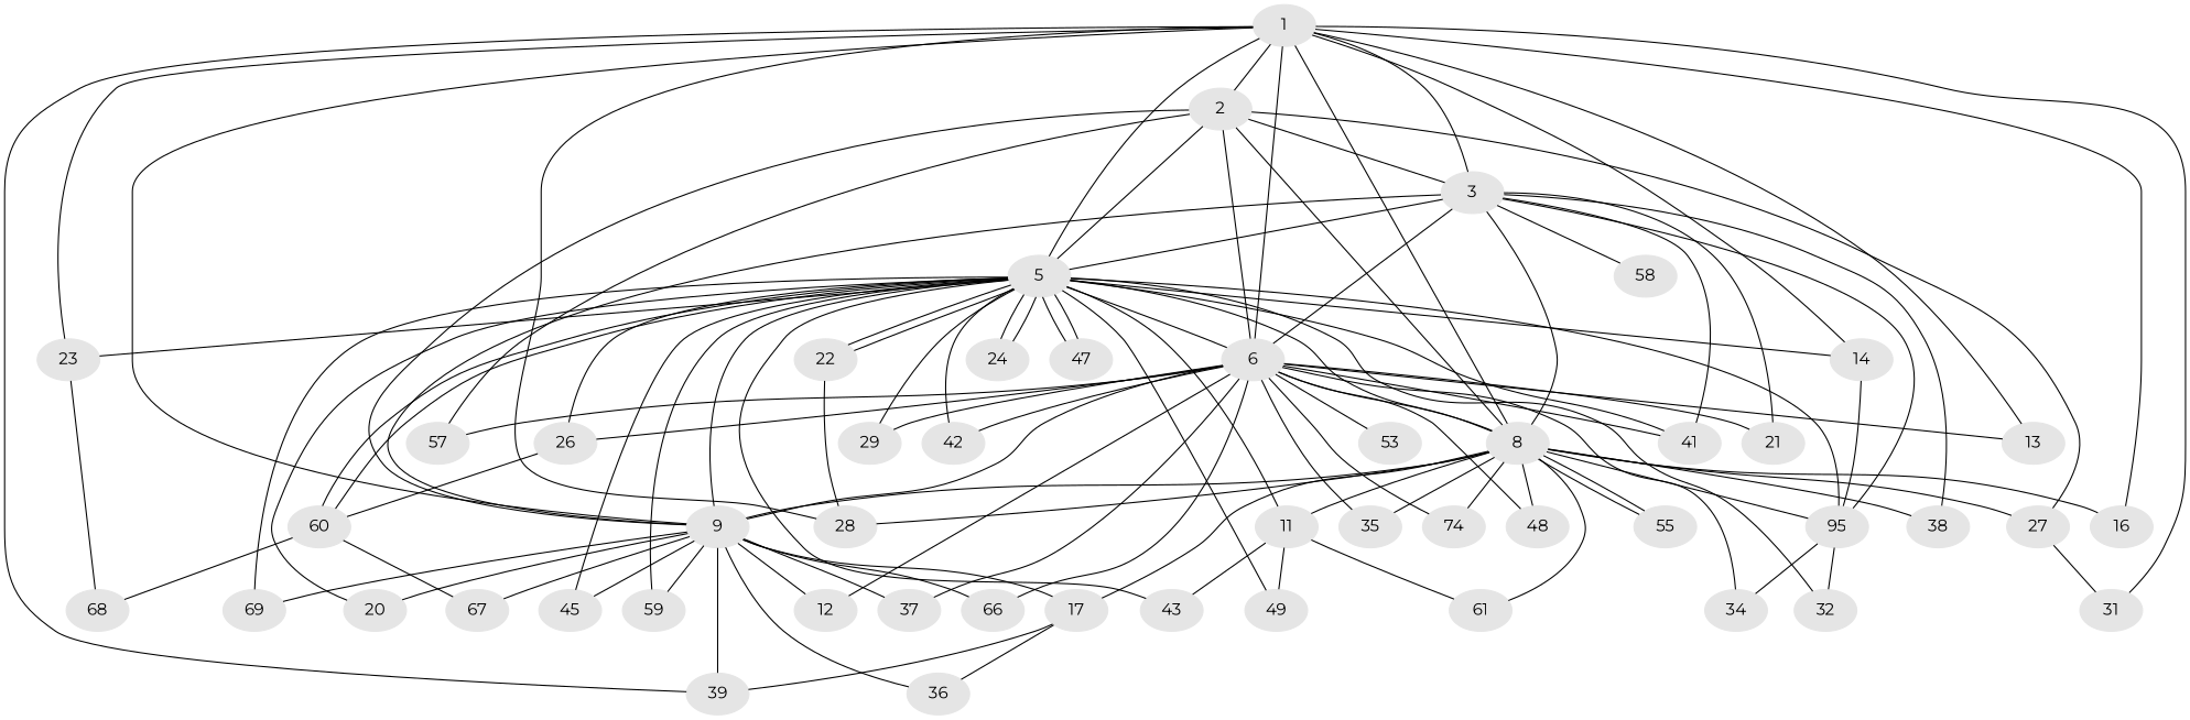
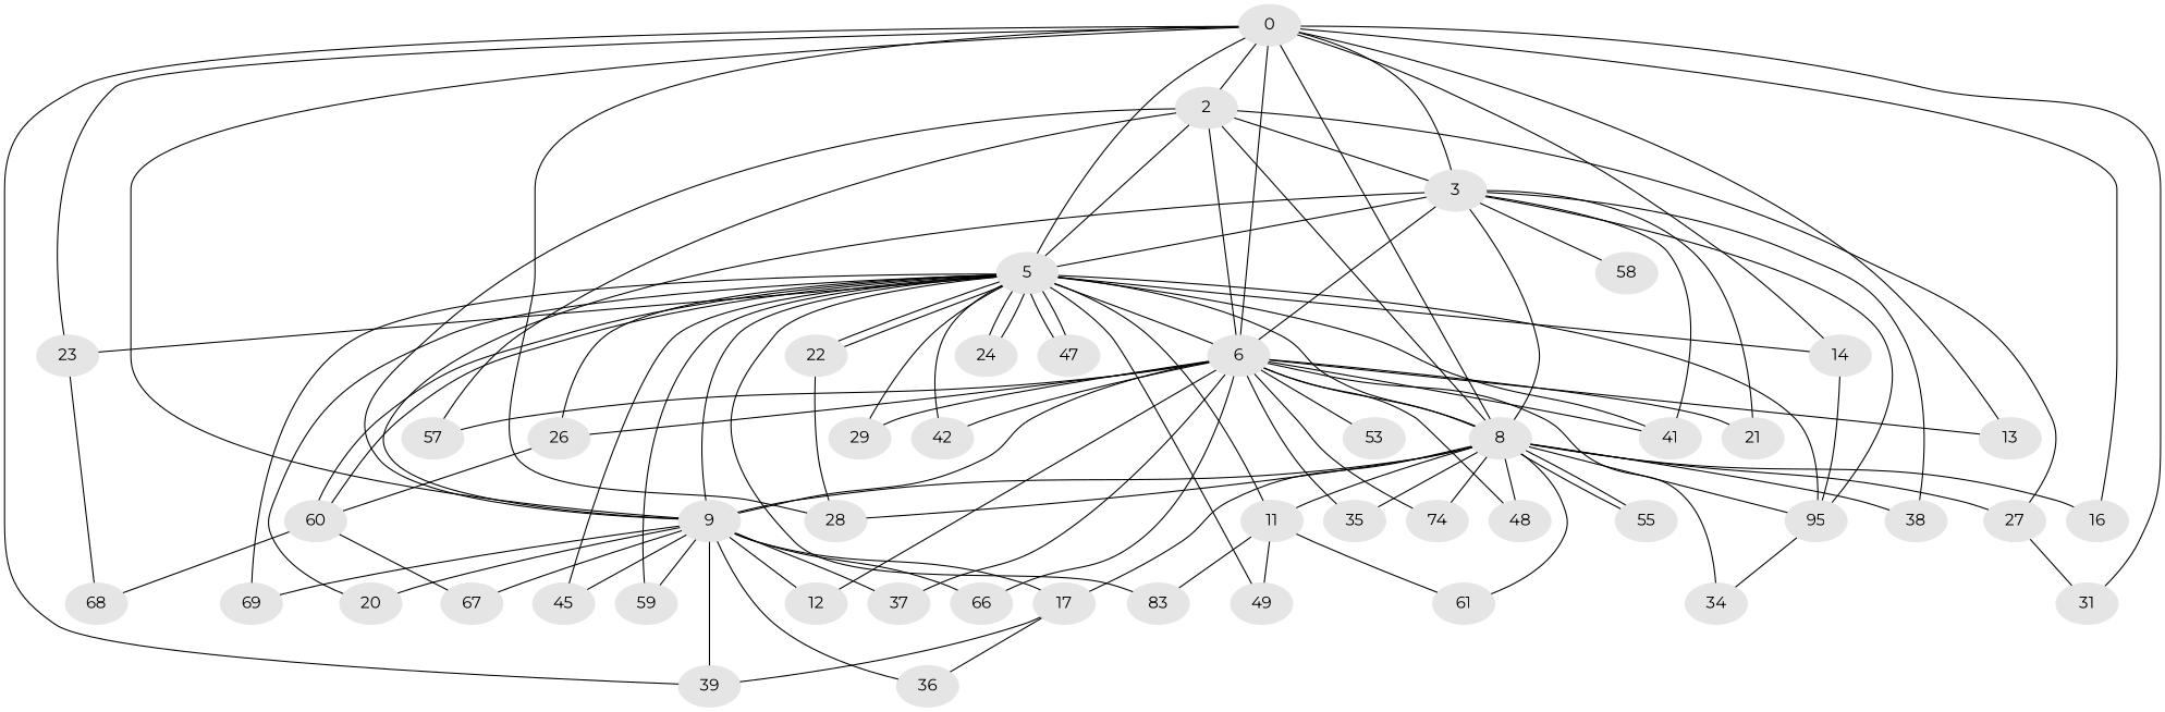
  graph {
    fontname=Montserrat
    node [color=gray90 fontname=Montserrat style=filled]
    edge [fontname=Montserrat]
-   1 [super="+40"]
+   1 [super="+40" label=0]
    2 [super="+56"]
    3 [super="+4"]
    5 [super="+65"]
    6 [super="+7"]
    8 [super="+30"]
    9 [super="+10"]
    13
    14 [super="+51"]
    16
    23 [super="+33"]
    28 [super="+54"]
    31
    39
    27
    57
    21 [super="+50"]
    n18 [label=95 super="+62"]
    38
    41 [super="+64"]
    58
    11 [super="+46"]
    n23 [label=69]
    20
    22
    24
    26
    29
-   32
    42
-   43 [super="+52"]
+   43 [super="+52" label=83]
    45
    47
    49
    59
    60 [super="+63"]
    12
    34
    35
    37
    n41 [label=74]
    48
    53
    66
    17 [super="+18"]
    55
    61
    36
    67
    68
    1 -- 2
    1 -- 3 [weight=2]
    1 -- 5
    1 -- 6 [weight=2]
    1 -- 8
    1 -- 9 [weight=2]
    1 -- 13
    1 -- 14
    1 -- 16
    1 -- 23
    1 -- 28
    1 -- 31
    1 -- 39
    2 -- 3 [weight=2]
    2 -- 5
    2 -- 6 [weight=2]
    2 -- 8
    2 -- 9 [weight=3]
    2 -- 27
    2 -- 57
    3 -- 5 [weight=2]
    3 -- 6 [weight=4]
    3 -- 8 [weight=2]
    3 -- 9 [weight=4]
    3 -- 21
    3 -- n18
    3 -- 38
    3 -- 41
    3 -- 58 [weight=2]
    5 -- 6 [weight=2]
    5 -- 8 [weight=2]
    5 -- 9 [weight=2]
    5 -- 14
    5 -- 23
    5 -- n18
    5 -- 41
    5 -- 11 [weight=2]
    5 -- n23
    5 -- 20
    5 -- 22
    5 -- 22
    5 -- 24
    5 -- 24
    5 -- 26
    5 -- 29
-   5 -- 32
    5 -- 42
    5 -- 43
    5 -- 45
    5 -- 47
    5 -- 47
    5 -- 49
    5 -- 59
    5 -- 60
    5 -- 60
    6 -- 8 [weight=2]
    6 -- 9 [weight=4]
    6 -- 13
    6 -- 57
    6 -- 21 [weight=2]
    6 -- 41
    6 -- 26
    6 -- 29
    6 -- 42
    6 -- 12
    6 -- 34
    6 -- 35
    6 -- 37
    6 -- n41
    6 -- 48
    6 -- 53 [weight=2]
    6 -- 66
    8 -- 9 [weight=2]
    8 -- 16
    8 -- 28
    8 -- 27
    8 -- n18
    8 -- 38
    8 -- 11 [weight=2]
    8 -- 35
    8 -- n41
    8 -- 48
    8 -- 17
    8 -- 55
    8 -- 55
    8 -- 61
    9 -- 39
    9 -- n23
    9 -- 20
    9 -- 45
    9 -- 59
    9 -- 12
    9 -- 37
    9 -- 66
    9 -- 17 [weight=2]
    9 -- 36
    9 -- 67
    14 -- n18
    23 -- 68
    27 -- 31
-   n18 -- 32
    n18 -- 34
    11 -- 43
    11 -- 49
    11 -- 61
    22 -- 28
    26 -- 60
    60 -- 67
    60 -- 68
    17 -- 39
    17 -- 36
  }
